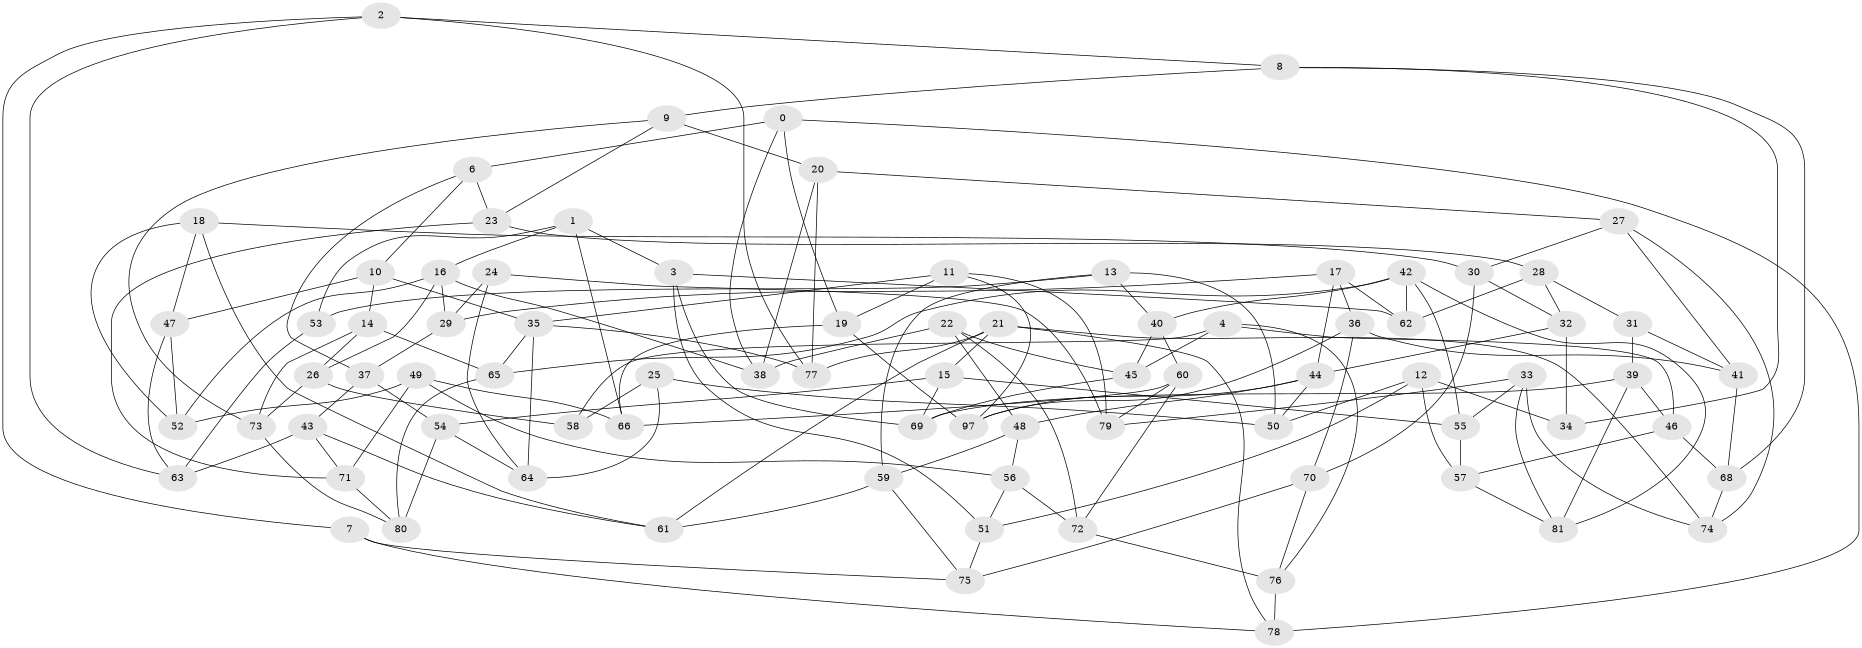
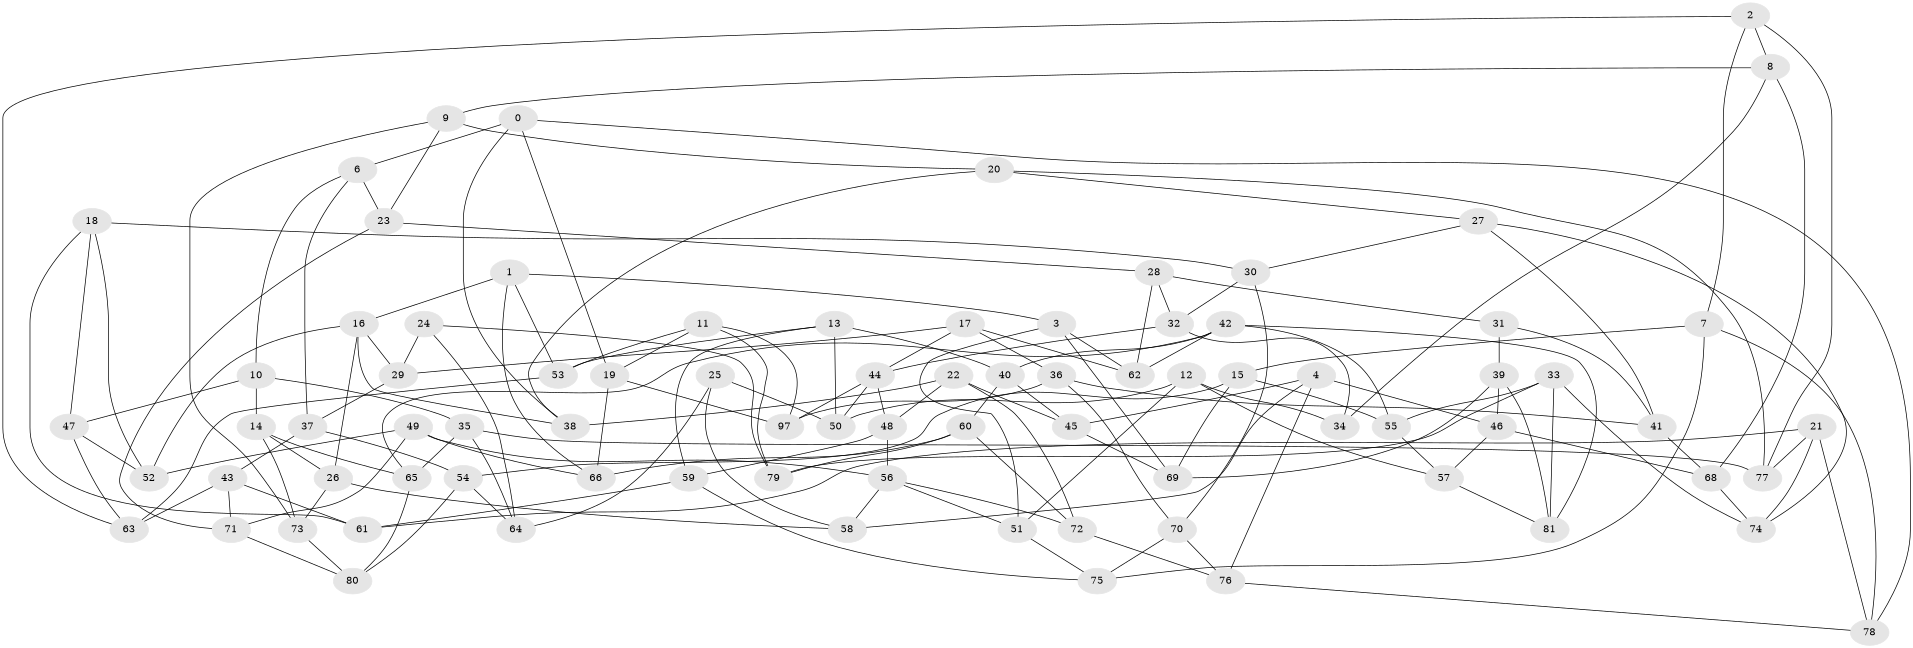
  graph {
    node [color=gray90 style=filled]
    1
    3
    16
    53
    66
    51
    62
    69
    38
    26
    29
    52
    63
    2
    7
    8
    77
    78
    15
    75
    9
    34
    68
    4
    45
    46
    58
    76
    57
    n30 [label=0]
    6
    19
    10
    23
    37
    n36 [label=97]
    14
    35
    47
    28
    71
    54
    43
    55
    20
    73
    74
    27
    80
    65
    64
    11
    79
    12
    50
    81
    13
    40
    59
    60
    61
    17
    36
    44
    41
    70
    48
    18
    30
    32
    21
    22
    72
    56
    31
    24
    25
    39
    33
    42
    49
    1 -- 3
    1 -- 16
    1 -- 53
    1 -- 66
    3 -- 51
    3 -- 62
    3 -- 69
    16 -- 38
    16 -- 26
    16 -- 29
    16 -- 52
    53 -- 63
    51 -- 75
    26 -- 58
    26 -- 73
    29 -- 37
    2 -- 63
    2 -- 7
    2 -- 8
    2 -- 77
    7 -- 78
-   21 -- 15
+   7 -- 15
    7 -- 75
    8 -- 9
    8 -- 34
    8 -- 68
    15 -- 69
    15 -- 54
    15 -- 55
    9 -- 23
    9 -- 20
    9 -- 73
    68 -- 74
    4 -- 45
    4 -- 46
    4 -- 58
    4 -- 76
    45 -- 69
    46 -- 68
    46 -- 57
    76 -- 78
    57 -- 81
    n30 -- 38
    n30 -- 78
    n30 -- 6
    n30 -- 19
    6 -- 10
    6 -- 23
    6 -- 37
    19 -- 66
    19 -- n36
    10 -- 14
    10 -- 35
    10 -- 47
    23 -- 28
    23 -- 71
    37 -- 54
    37 -- 43
    14 -- 26
    14 -- 73
    14 -- 65
    35 -- 77
    35 -- 65
    35 -- 64
    47 -- 52
    47 -- 63
    28 -- 62
    28 -- 32
    28 -- 31
    71 -- 80
    54 -- 80
    54 -- 64
    43 -- 63
    43 -- 71
    43 -- 61
    55 -- 57
    20 -- 38
    20 -- 77
    20 -- 27
    73 -- 80
    27 -- 74
    27 -- 41
    27 -- 30
    65 -- 80
-   11 -- 35
+   11 -- 53
    11 -- 19
    11 -- n36
    11 -- 79
    12 -- 51
    12 -- 34
    12 -- 57
    12 -- 50
    13 -- 53
    13 -- 50
    13 -- 40
    13 -- 59
    40 -- 45
    40 -- 60
    59 -- 75
    59 -- 61
    60 -- 66
    60 -- 79
    60 -- 72
    17 -- 62
    17 -- 29
    17 -- 36
    17 -- 44
    36 -- n36
    36 -- 41
    36 -- 70
    44 -- n36
    44 -- 50
    44 -- 48
    41 -- 68
    70 -- 75
    70 -- 76
    48 -- 59
    48 -- 56
    18 -- 52
    18 -- 47
    18 -- 61
    18 -- 30
    30 -- 70
    30 -- 32
    32 -- 34
    32 -- 44
    21 -- 77
    21 -- 78
    21 -- 74
    21 -- 61
    22 -- 38
    22 -- 45
    22 -- 48
    22 -- 72
    72 -- 76
    56 -- 51
+   56 -- 58
    56 -- 72
    31 -- 41
    31 -- 39
    24 -- 29
    24 -- 64
    24 -- 79
    25 -- 58
    25 -- 64
    25 -- 50
    39 -- 69
    39 -- 46
    39 -- 81
    33 -- 55
    33 -- 74
    33 -- 79
    33 -- 81
    42 -- 62
    42 -- 55
    42 -- 65
    42 -- 81
    42 -- 40
    49 -- 66
    49 -- 52
    49 -- 71
    49 -- 56
  }
